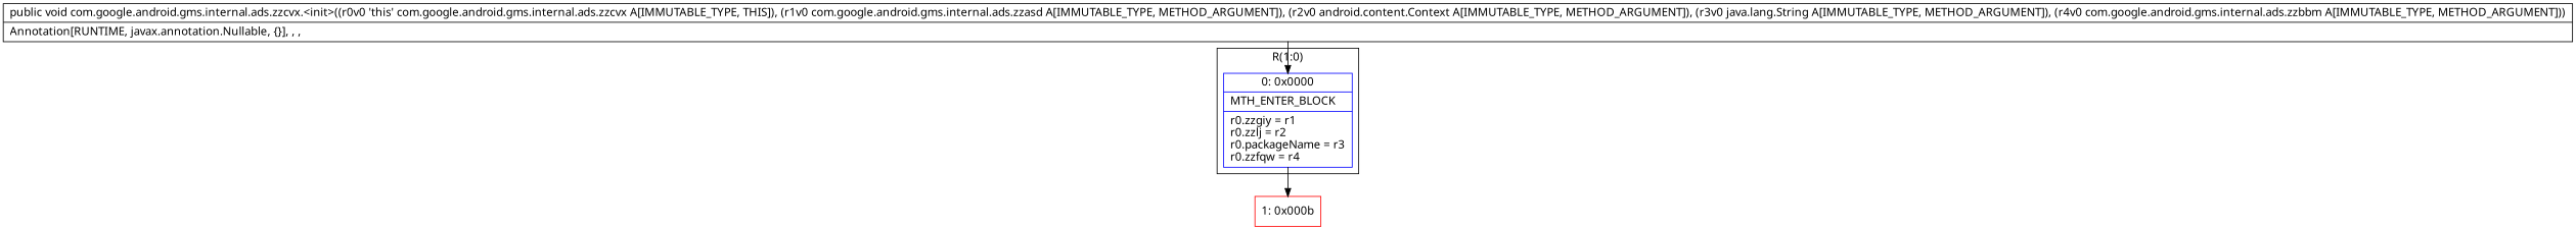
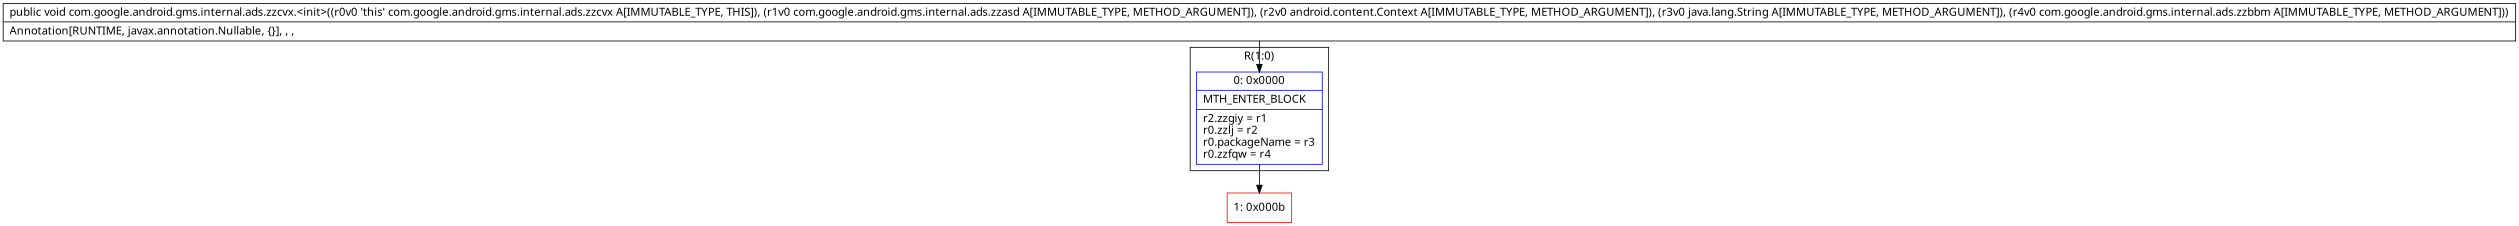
  digraph {
    fontname="Noto Sans"
    node [shape=record fontname="Noto Sans"]
    edge [fontname="Noto Sans"]
-   n1 [color=blue label="{0\:\ 0x0000|MTH_ENTER_BLOCK\l|r0.zzgiy = r1\lr0.zzlj = r2\lr0.packageName = r3\lr0.zzfqw = r4\l}"]
+   n1 [color=blue label="{0\:\ 0x0000|MTH_ENTER_BLOCK\l|r2.zzgiy = r1\lr0.zzlj = r2\lr0.packageName = r3\lr0.zzfqw = r4\l}"]
    n2 [color=red label="{1\:\ 0x000b}"]
    n3 [label="{public void com.google.android.gms.internal.ads.zzcvx.\<init\>((r0v0 'this' com.google.android.gms.internal.ads.zzcvx A[IMMUTABLE_TYPE, THIS]), (r1v0 com.google.android.gms.internal.ads.zzasd A[IMMUTABLE_TYPE, METHOD_ARGUMENT]), (r2v0 android.content.Context A[IMMUTABLE_TYPE, METHOD_ARGUMENT]), (r3v0 java.lang.String A[IMMUTABLE_TYPE, METHOD_ARGUMENT]), (r4v0 com.google.android.gms.internal.ads.zzbbm A[IMMUTABLE_TYPE, METHOD_ARGUMENT]))  | Annotation[RUNTIME, javax.annotation.Nullable, \{\}], , , \l}"]
    subgraph cluster_1 {
      label="R(1:0)"
      n1
    }
    n1 -> n2
    n3 -> n1
  }
